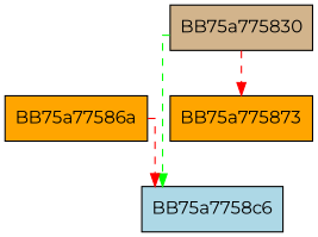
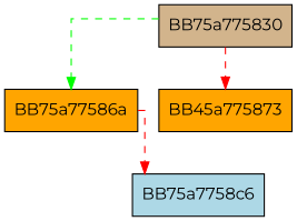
  digraph {
    fontname=Montserrat
    splines=ortho
    node [fillcolor=orange fontname=Montserrat shape=box style=filled]
    edge [color=red fontname=Montserrat style=dashed]
    BB75a775830 [fillcolor=tan]
    n2 [label=BB75a77586a]
-   BB75a775873
+   BB75a775873 [label=BB45a775873]
    BB75a7758c6 [fillcolor=lightblue]
-   BB75a775830 -> BB75a7758c6 [color=green]
+   BB75a775830 -> n2 [color=green]
    BB75a775830 -> BB75a775873
    n2 -> BB75a7758c6
  }
